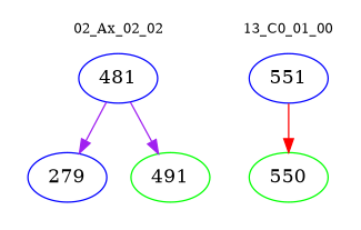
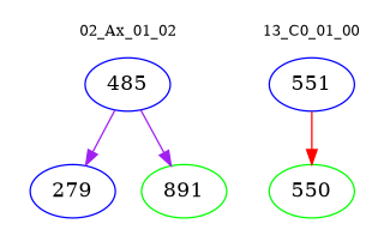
  digraph {
    node [color=blue]
    edge [color=purple]
-   n1 [label=481]
+   n1 [label=485]
    n2 [label=279]
-   n3 [color=green label=491]
+   n3 [color=green label=891]
    n4 [label=551]
    n5 [color=green label=550]
    subgraph cluster_1 {
      color=white
      fontsize=10
-     label="02_Ax_02_02"
+     label="02_Ax_01_02"
      n1
      n2
      n3
    }
    subgraph cluster_2 {
      color=white
      fontsize=10
      label="13_C0_01_00"
      n4
      n5
    }
    n1 -> n2
    n1 -> n3
    n4 -> n5 [color=red]
  }
